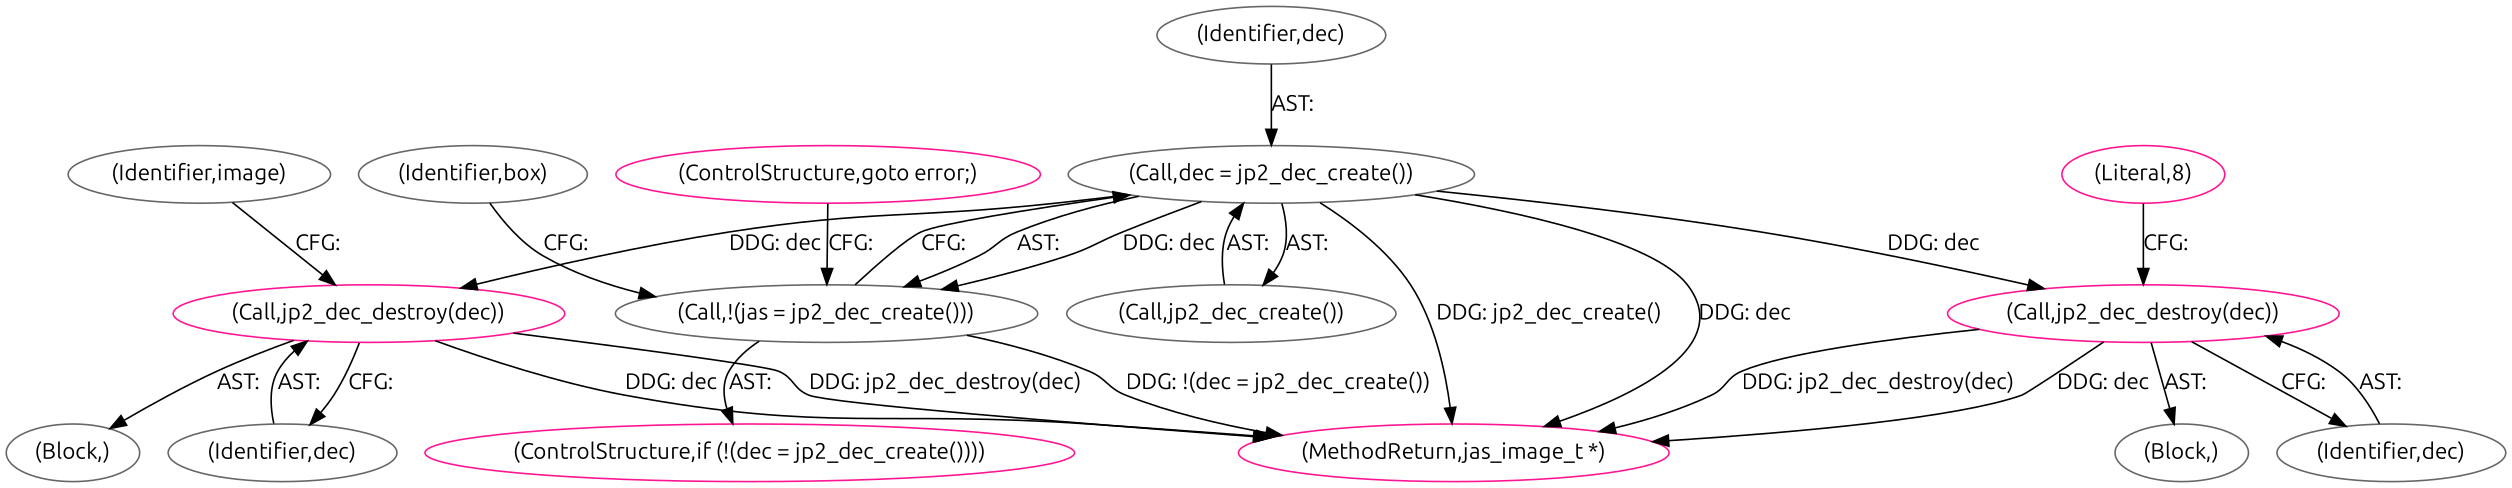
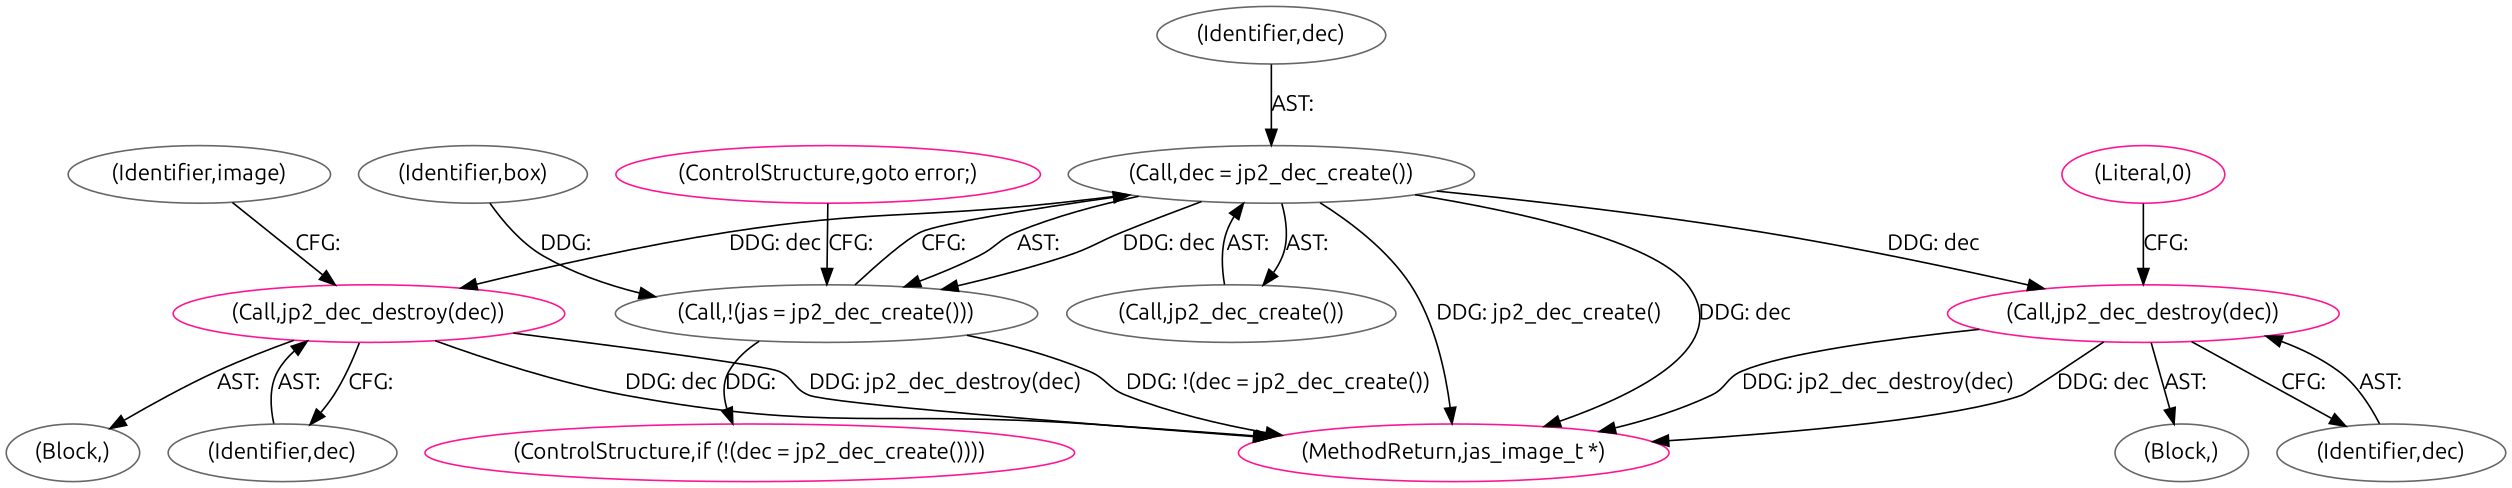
  digraph {
    fontname=Ubuntu
    node [color=gray40 fontname=Ubuntu]
    edge [fontname=Ubuntu]
    n1 [label="(Call,dec = jp2_dec_create())"]
    n2 [label="(Call,!(jas = jp2_dec_create()))"]
    n3 [color=deeppink label="(Call,jp2_dec_destroy(dec))"]
    n4 [color=deeppink label="(Call,jp2_dec_destroy(dec))"]
    n5 [color=deeppink label="(MethodReturn,jas_image_t *)"]
    n6 [label="(Call,jp2_dec_create())"]
    n7 [color=deeppink label="(ControlStructure,if (!(dec = jp2_dec_create())))"]
    n8 [label="(Identifier,dec)"]
    n9 [label="(Block,)"]
    n10 [label="(Block,)"]
    n11 [label="(Identifier,dec)"]
    n12 [label="(Identifier,image)"]
    n13 [label="(Identifier,dec)"]
-   n14 [color=deeppink label="(Literal,8)"]
+   n14 [color=deeppink label="(Literal,0)"]
    n15 [color=deeppink label="(ControlStructure,goto error;)"]
    n16 [label="(Identifier,box)"]
    n1 -> n2 [label="AST: "]
    n1 -> n2 [label="DDG: dec"]
    n1 -> n3 [label="DDG: dec"]
    n1 -> n4 [label="DDG: dec"]
    n1 -> n5 [label="DDG: dec"]
    n1 -> n5 [label="DDG: jp2_dec_create()"]
    n1 -> n6 [label="AST: "]
    n2 -> n1 [label="CFG: "]
    n2 -> n5 [label="DDG: !(dec = jp2_dec_create())"]
-   n2 -> n7 [label="AST: "]
+   n2 -> n7 [label="DDG: "]
    n3 -> n5 [label="DDG: dec"]
    n3 -> n5 [label="DDG: jp2_dec_destroy(dec)"]
    n3 -> n8 [label="CFG: "]
    n3 -> n9 [label="AST: "]
    n4 -> n5 [label="DDG: dec"]
    n4 -> n5 [label="DDG: jp2_dec_destroy(dec)"]
    n4 -> n10 [label="AST: "]
    n4 -> n11 [label="CFG: "]
    n6 -> n1 [label="AST: "]
    n8 -> n3 [label="AST: "]
    n11 -> n4 [label="AST: "]
    n12 -> n3 [label="CFG: "]
    n13 -> n1 [label="AST: "]
    n14 -> n4 [label="CFG: "]
    n15 -> n2 [label="CFG: "]
-   n16 -> n2 [label="CFG: "]
+   n16 -> n2 [label="DDG: "]
  }
